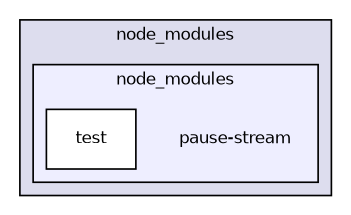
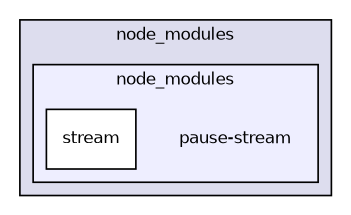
  digraph {
    compound=true
    fontname="DejaVu Sans"
    node [fontname="DejaVu Sans" fontsize=10]
    n1 [label="pause-stream" shape=plaintext]
-   n2 [color=black fillcolor=white label=test shape=box style=filled]
+   n2 [color=black fillcolor=white label=stream shape=box style=filled]
    subgraph cluster_1 {
      bgcolor="#ddddee"
      fontsize=10
      label=node_modules
      pencolor=black
      subgraph cluster_2 {
        bgcolor="#eeeeff"
        fontsize=10
        pencolor=black
        n1
        n2
      }
    }
  }
